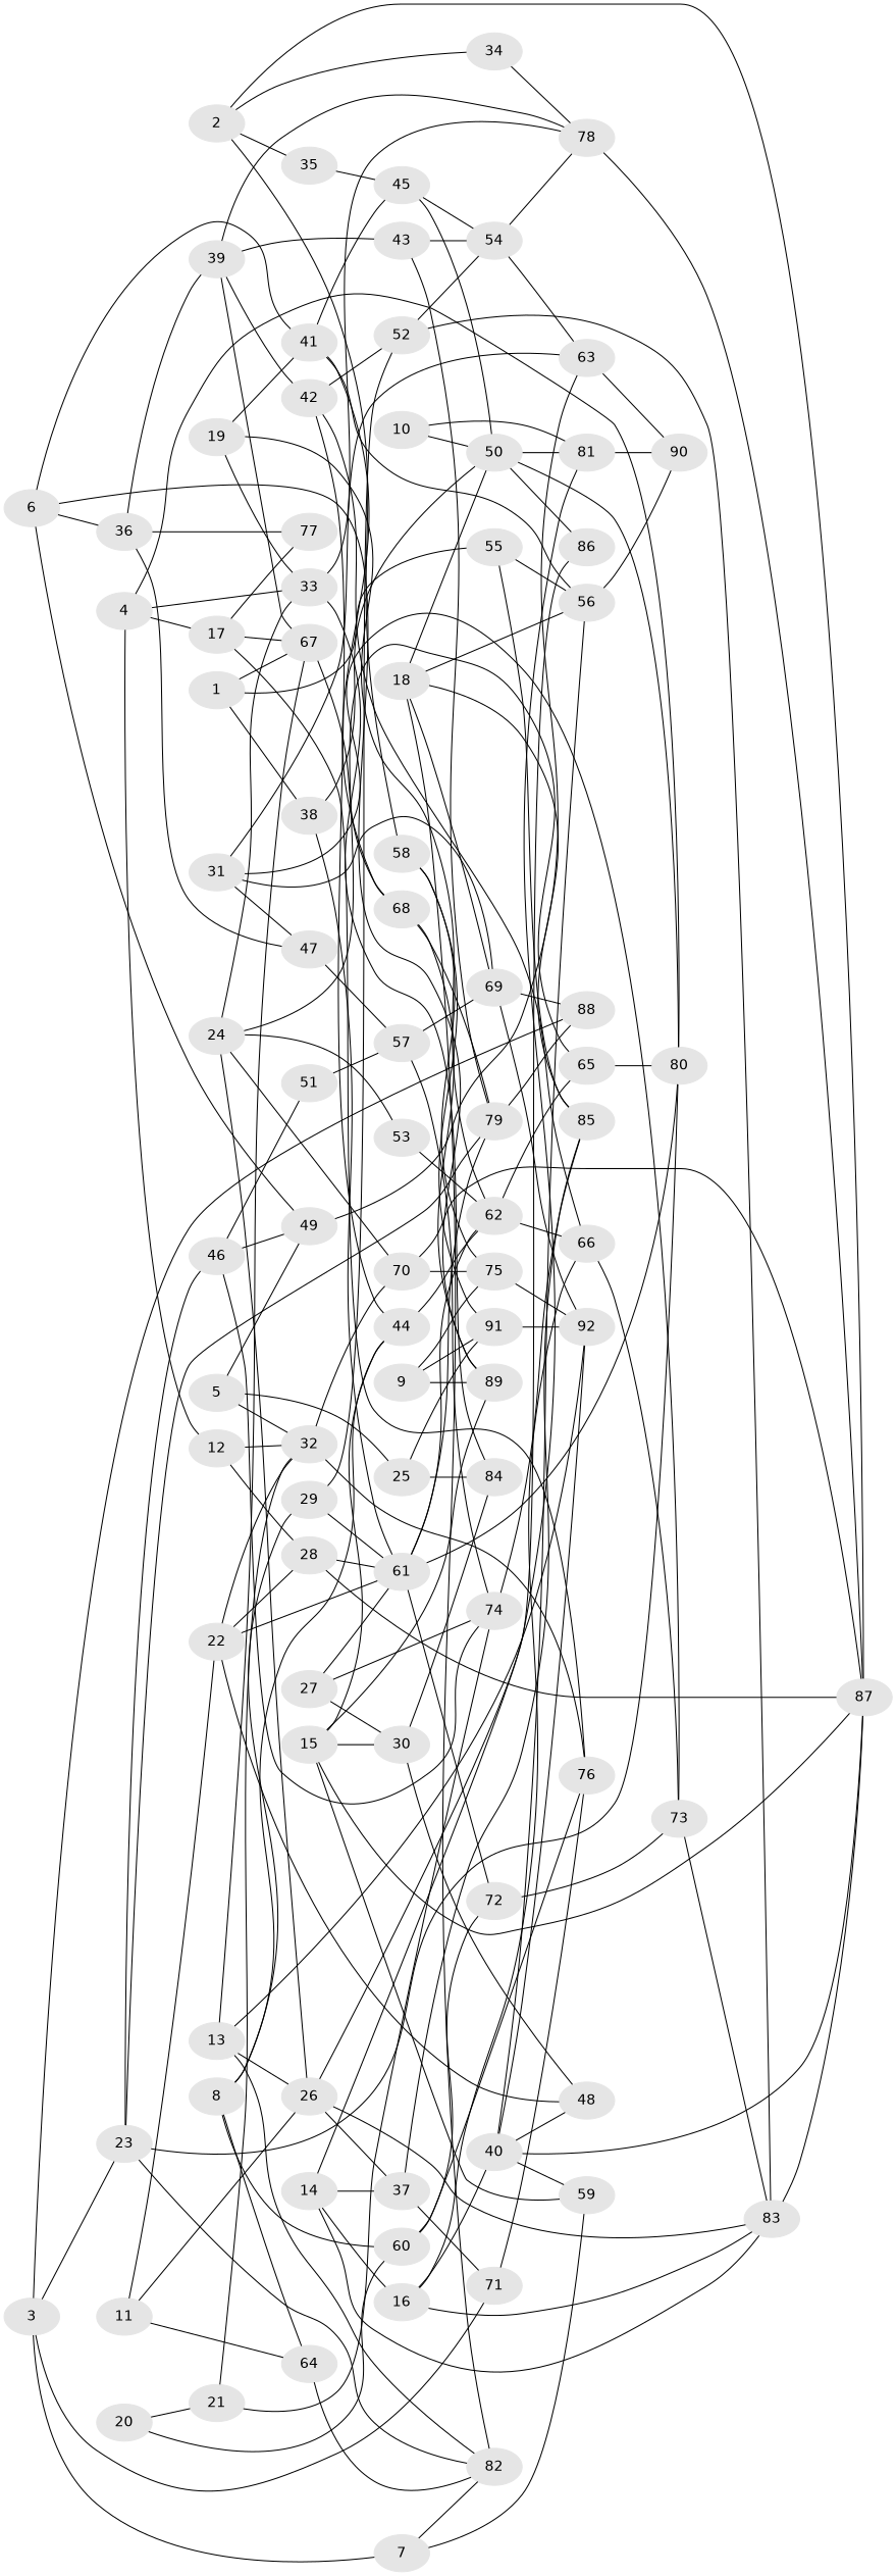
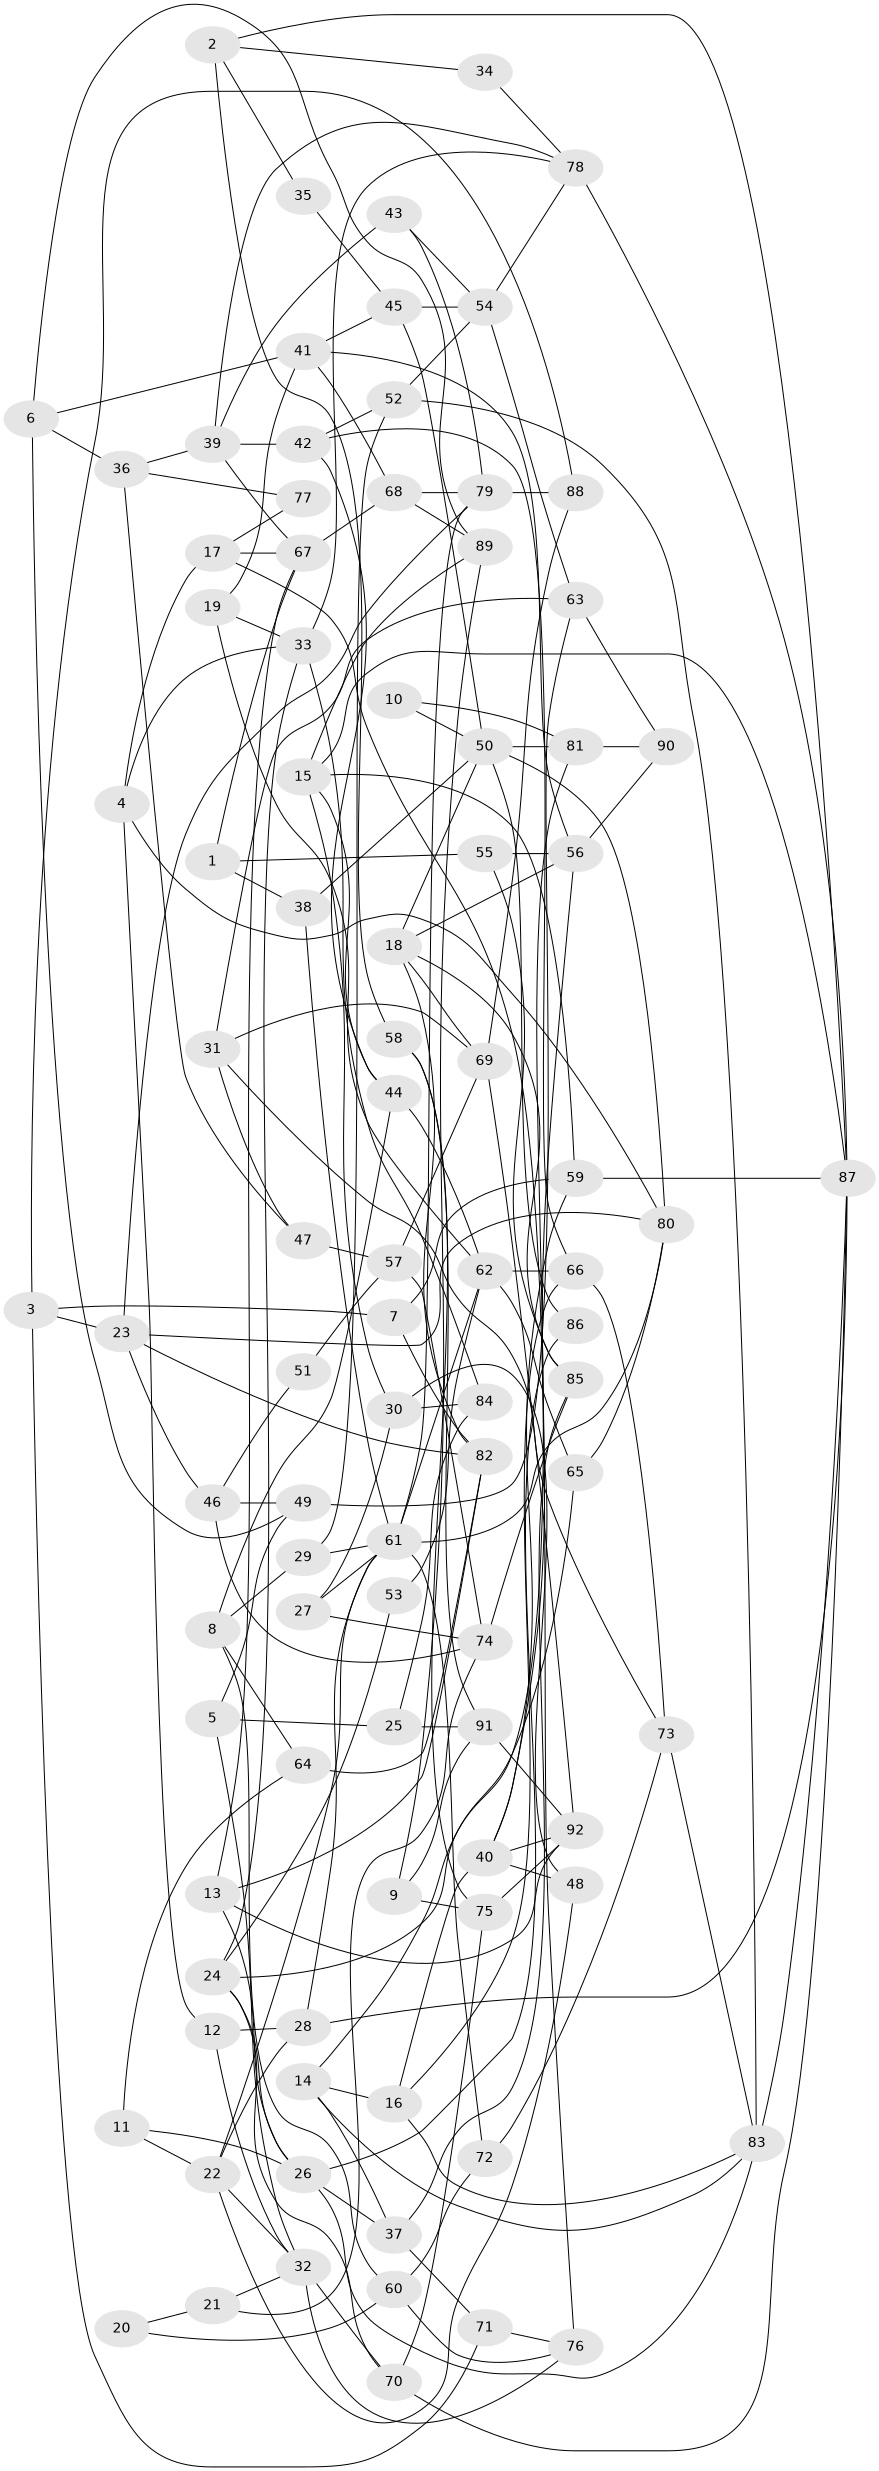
  graph {
    fontname="DejaVu Sans"
    rankdir=LR
    node [color=gray90 fontname="DejaVu Sans" style=filled]
    edge [fontname="DejaVu Sans"]
    1
    38
    55
    67
    50
    61
    56
    85
    68
    2
    34
    35
    58
    87
    78
    45
    75
    91
    3
    7
    23
    71
    88
    59
    82
    80
    46
    79
    76
    4
    12
    17
    33
    32
    28
    77
    84
    5
    25
    49
    70
    63
    65
    6
    36
    41
    89
    39
    47
    42
    43
    8
    29
    44
    60
    64
    52
    62
    72
    9
    92
    10
    81
    86
    90
    11
    22
    26
    48
    37
    83
    13
    14
    16
    40
    66
    15
    30
    73
    18
    69
    19
    20
    21
    74
    51
    24
    53
    27
    54
    31
    57
    1 -- 38
    1 -- 55
    1 -- 67
    38 -- 50
    38 -- 61
    55 -- 56
    55 -- 85
    67 -- 68
    50 -- 80
    50 -- 81
    50 -- 86
    61 -- 80
    61 -- 79
    61 -- 62
    61 -- 72
    56 -- 90
    68 -- 79
    68 -- 89
    2 -- 34
    2 -- 35
    2 -- 58
    2 -- 87
    34 -- 78
    35 -- 45
    58 -- 75
    58 -- 91
    78 -- 87
    45 -- 50
    45 -- 54
    75 -- 92
    91 -- 92
    3 -- 7
    3 -- 23
    3 -- 71
    3 -- 88
    7 -- 59
    7 -- 82
    23 -- 82
    23 -- 80
    23 -- 46
    23 -- 79
    71 -- 76
    46 -- 49
    46 -- 74
    46 -- 51
    79 -- 88
    4 -- 80
    4 -- 12
    4 -- 17
    4 -- 33
    12 -- 32
    12 -- 28
    17 -- 67
    17 -- 76
    17 -- 77
    33 -- 78
    33 -- 84
    32 -- 76
    32 -- 70
    28 -- 61
    28 -- 87
    5 -- 32
    5 -- 25
    5 -- 49
    25 -- 91
    25 -- 84
    49 -- 63
    70 -- 87
    70 -- 75
    63 -- 90
    65 -- 80
    6 -- 49
    6 -- 36
    6 -- 41
    6 -- 89
    36 -- 77
    36 -- 39
    36 -- 47
    41 -- 56
    41 -- 68
    41 -- 45
    39 -- 67
    39 -- 78
    39 -- 42
    39 -- 43
    47 -- 57
    42 -- 44
    42 -- 52
    42 -- 66
    43 -- 79
    43 -- 54
    8 -- 29
    8 -- 44
    8 -- 60
    8 -- 64
    29 -- 61
    29 -- 52
    44 -- 62
    60 -- 76
    60 -- 72
    64 -- 82
    52 -- 83
    52 -- 54
    62 -- 65
    62 -- 66
    72 -- 73
    9 -- 75
    9 -- 91
    9 -- 89
    10 -- 50
    10 -- 81
    81 -- 90
    11 -- 64
    11 -- 22
    11 -- 26
    22 -- 61
    22 -- 32
    22 -- 28
    22 -- 48
    26 -- 86
    26 -- 37
    26 -- 83
    37 -- 85
    37 -- 71
    83 -- 87
    13 -- 67
    13 -- 82
    13 -- 92
    13 -- 26
    14 -- 81
    14 -- 37
    14 -- 83
    14 -- 16
    16 -- 83
    16 -- 40
    16 -- 66
    40 -- 56
-   40 -- 87
+   59 -- 87
    40 -- 59
    40 -- 92
    40 -- 48
    66 -- 73
    15 -- 87
    15 -- 59
    15 -- 89
    15 -- 44
    15 -- 30
    30 -- 84
    30 -- 48
    73 -- 83
    18 -- 50
    18 -- 56
    18 -- 85
    18 -- 82
    18 -- 69
    69 -- 88
    69 -- 92
    19 -- 33
    19 -- 41
    19 -- 62
    20 -- 60
    20 -- 21
    21 -- 32
    21 -- 74
    74 -- 85
    51 -- 57
    24 -- 33
    24 -- 70
    24 -- 65
    24 -- 26
    24 -- 53
    53 -- 62
    27 -- 61
    27 -- 30
    27 -- 74
    54 -- 78
    54 -- 63
    31 -- 63
    31 -- 47
    31 -- 73
    31 -- 69
    57 -- 69
    57 -- 74
  }
